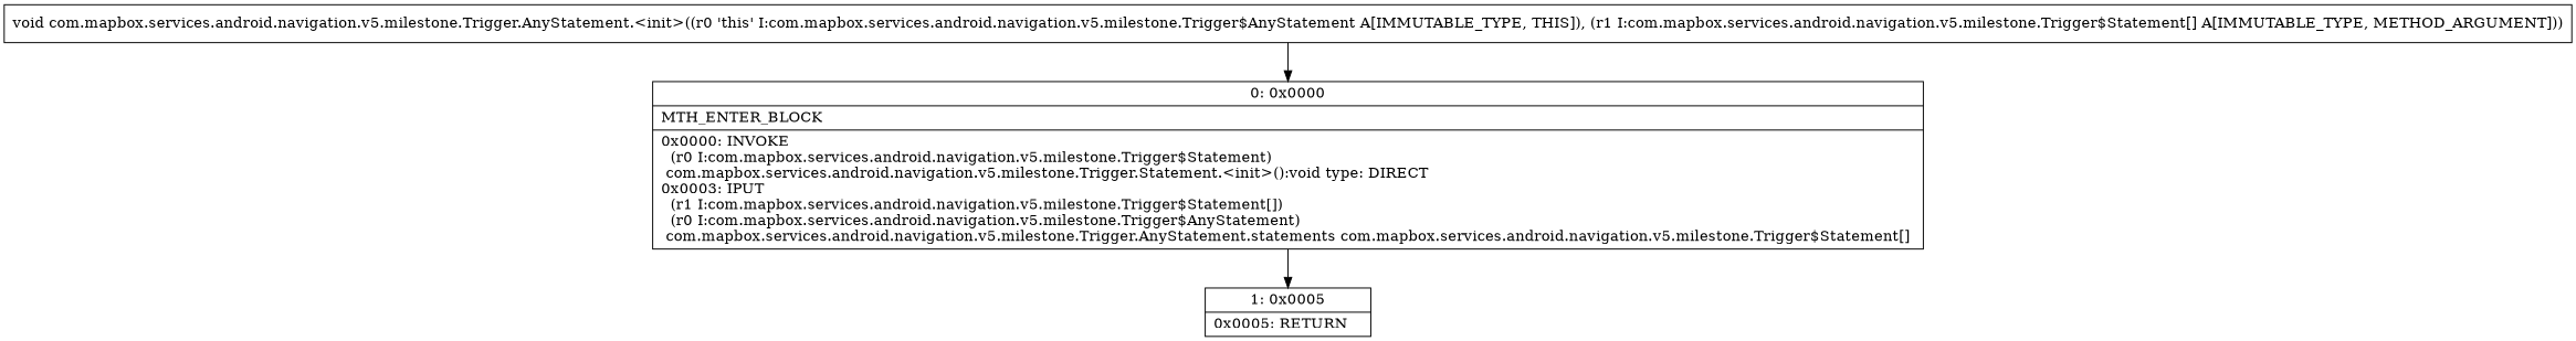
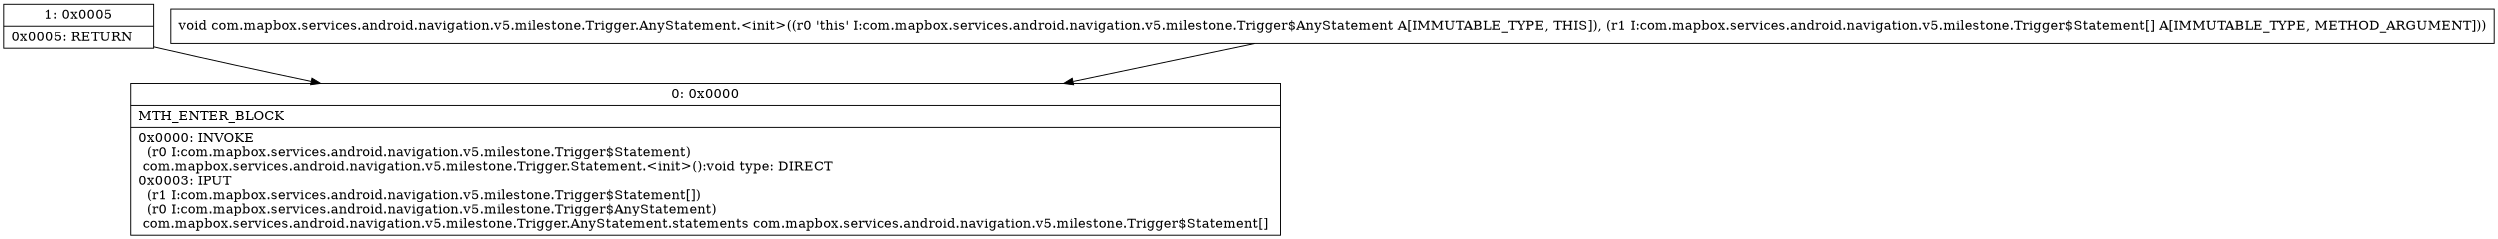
  digraph {
    node [shape=record]
    n1 [label="{0\:\ 0x0000|MTH_ENTER_BLOCK\l|0x0000: INVOKE  \l  (r0 I:com.mapbox.services.android.navigation.v5.milestone.Trigger$Statement)\l com.mapbox.services.android.navigation.v5.milestone.Trigger.Statement.\<init\>():void type: DIRECT \l0x0003: IPUT  \l  (r1 I:com.mapbox.services.android.navigation.v5.milestone.Trigger$Statement[])\l  (r0 I:com.mapbox.services.android.navigation.v5.milestone.Trigger$AnyStatement)\l com.mapbox.services.android.navigation.v5.milestone.Trigger.AnyStatement.statements com.mapbox.services.android.navigation.v5.milestone.Trigger$Statement[] \l}"]
    n2 [label="{1\:\ 0x0005|0x0005: RETURN   \l}"]
    n3 [label="{void com.mapbox.services.android.navigation.v5.milestone.Trigger.AnyStatement.\<init\>((r0 'this' I:com.mapbox.services.android.navigation.v5.milestone.Trigger$AnyStatement A[IMMUTABLE_TYPE, THIS]), (r1 I:com.mapbox.services.android.navigation.v5.milestone.Trigger$Statement[] A[IMMUTABLE_TYPE, METHOD_ARGUMENT])) }"]
-   n1 -> n2
+   n2 -> n1
    n3 -> n1
  }
